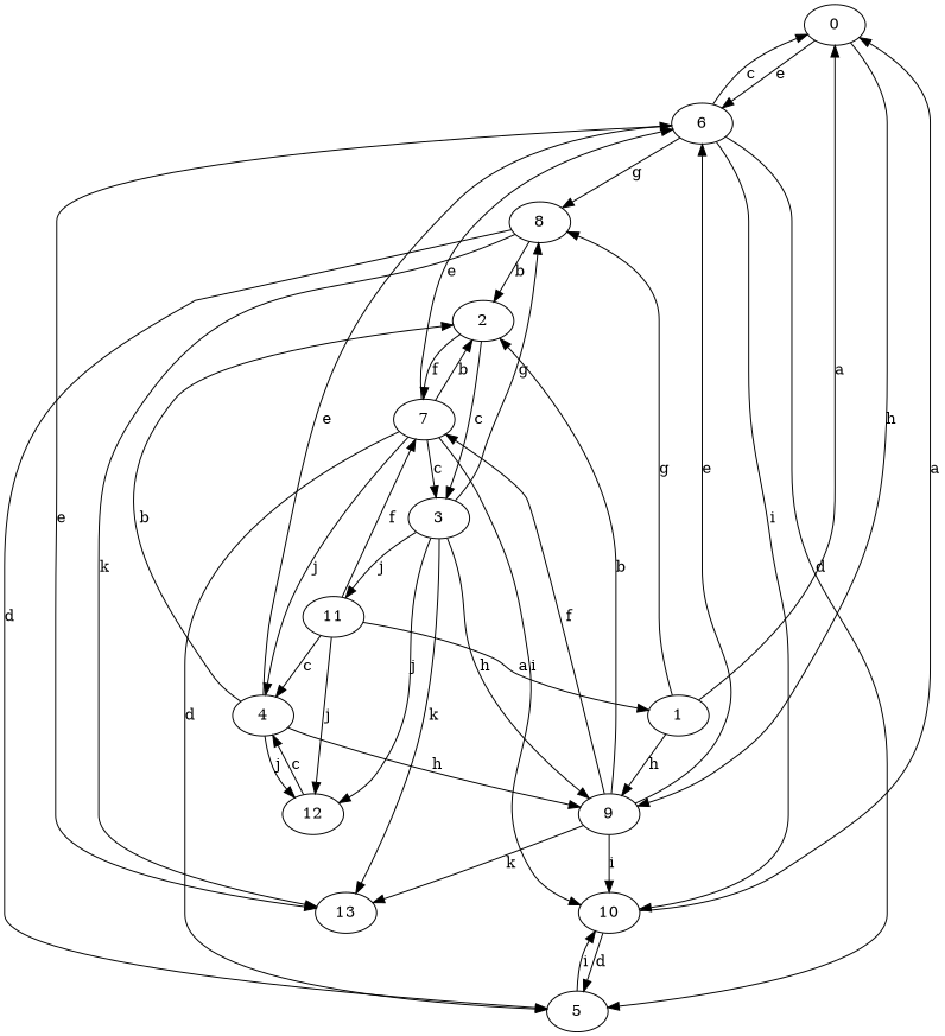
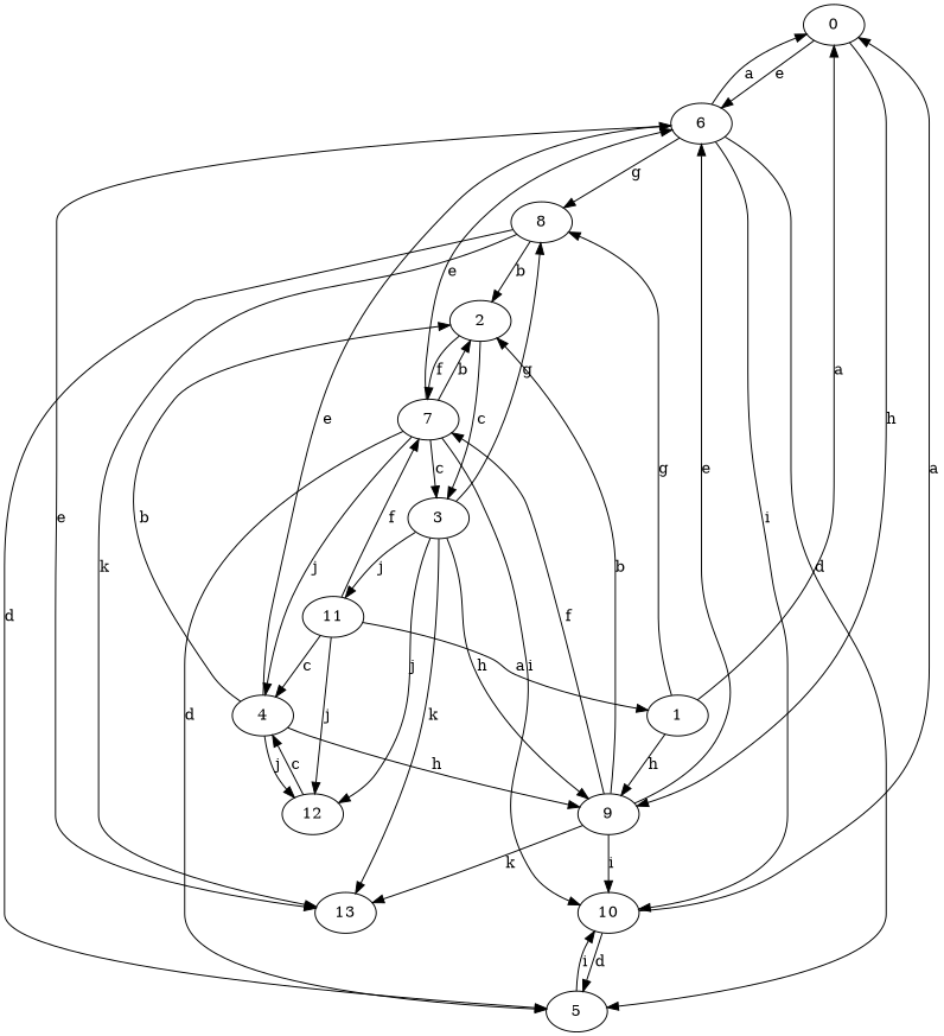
  strict digraph {
    0
    6
    9
    8
    13
    5
    10
    2
    7
    1
    3
    11
    12
    4
    0 -> 6 [label=e]
    0 -> 9 [label=h]
-   6 -> 0 [label=c]
+   6 -> 0 [label=a]
    6 -> 8 [label=g]
    6 -> 13 [label=e]
    6 -> 5 [label=d]
    6 -> 10 [label=i]
    9 -> 6 [label=e]
    9 -> 13 [label=k]
    9 -> 10 [label=i]
    9 -> 2 [label=b]
    9 -> 7 [label=f]
    8 -> 13 [label=k]
    8 -> 5 [label=d]
    8 -> 2 [label=b]
    5 -> 10 [label=i]
    10 -> 0 [label=a]
    10 -> 5 [label=d]
    2 -> 7 [label=f]
    2 -> 3 [label=c]
    7 -> 6 [label=e]
    7 -> 5 [label=d]
    7 -> 10 [label=i]
    7 -> 2 [label=b]
    7 -> 3 [label=c]
    7 -> 4 [label=j]
    1 -> 0 [label=a]
    1 -> 9 [label=h]
    1 -> 8 [label=g]
    3 -> 9 [label=h]
    3 -> 8 [label=g]
    3 -> 13 [label=k]
    3 -> 11 [label=j]
    3 -> 12 [label=j]
    11 -> 7 [label=f]
    11 -> 1 [label=a]
    11 -> 12 [label=j]
    11 -> 4 [label=c]
    12 -> 4 [label=c]
    4 -> 6 [label=e]
    4 -> 9 [label=h]
    4 -> 2 [label=b]
    4 -> 12 [label=j]
  }
